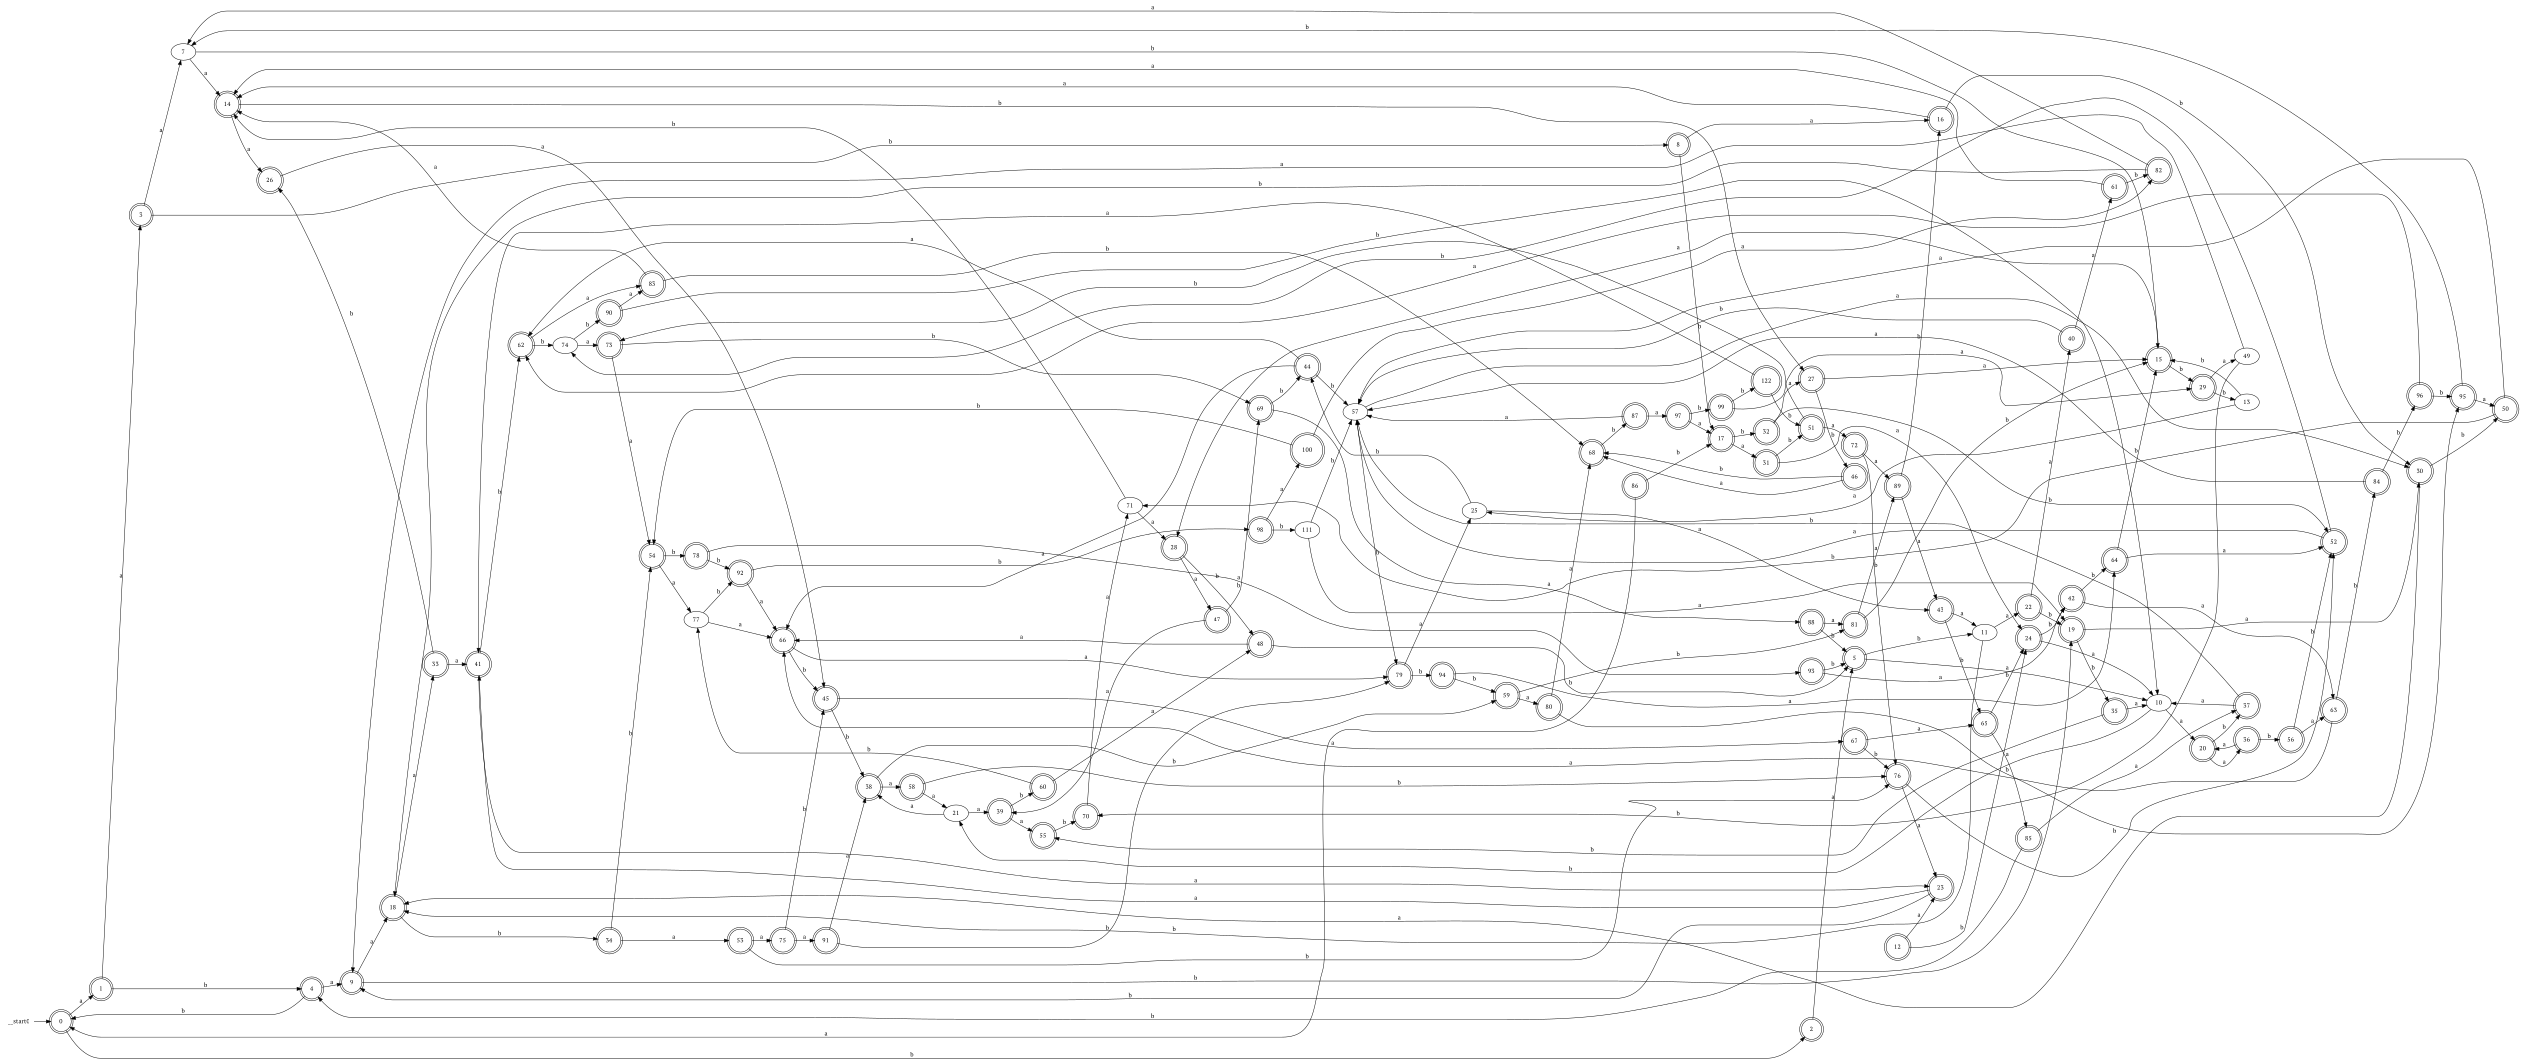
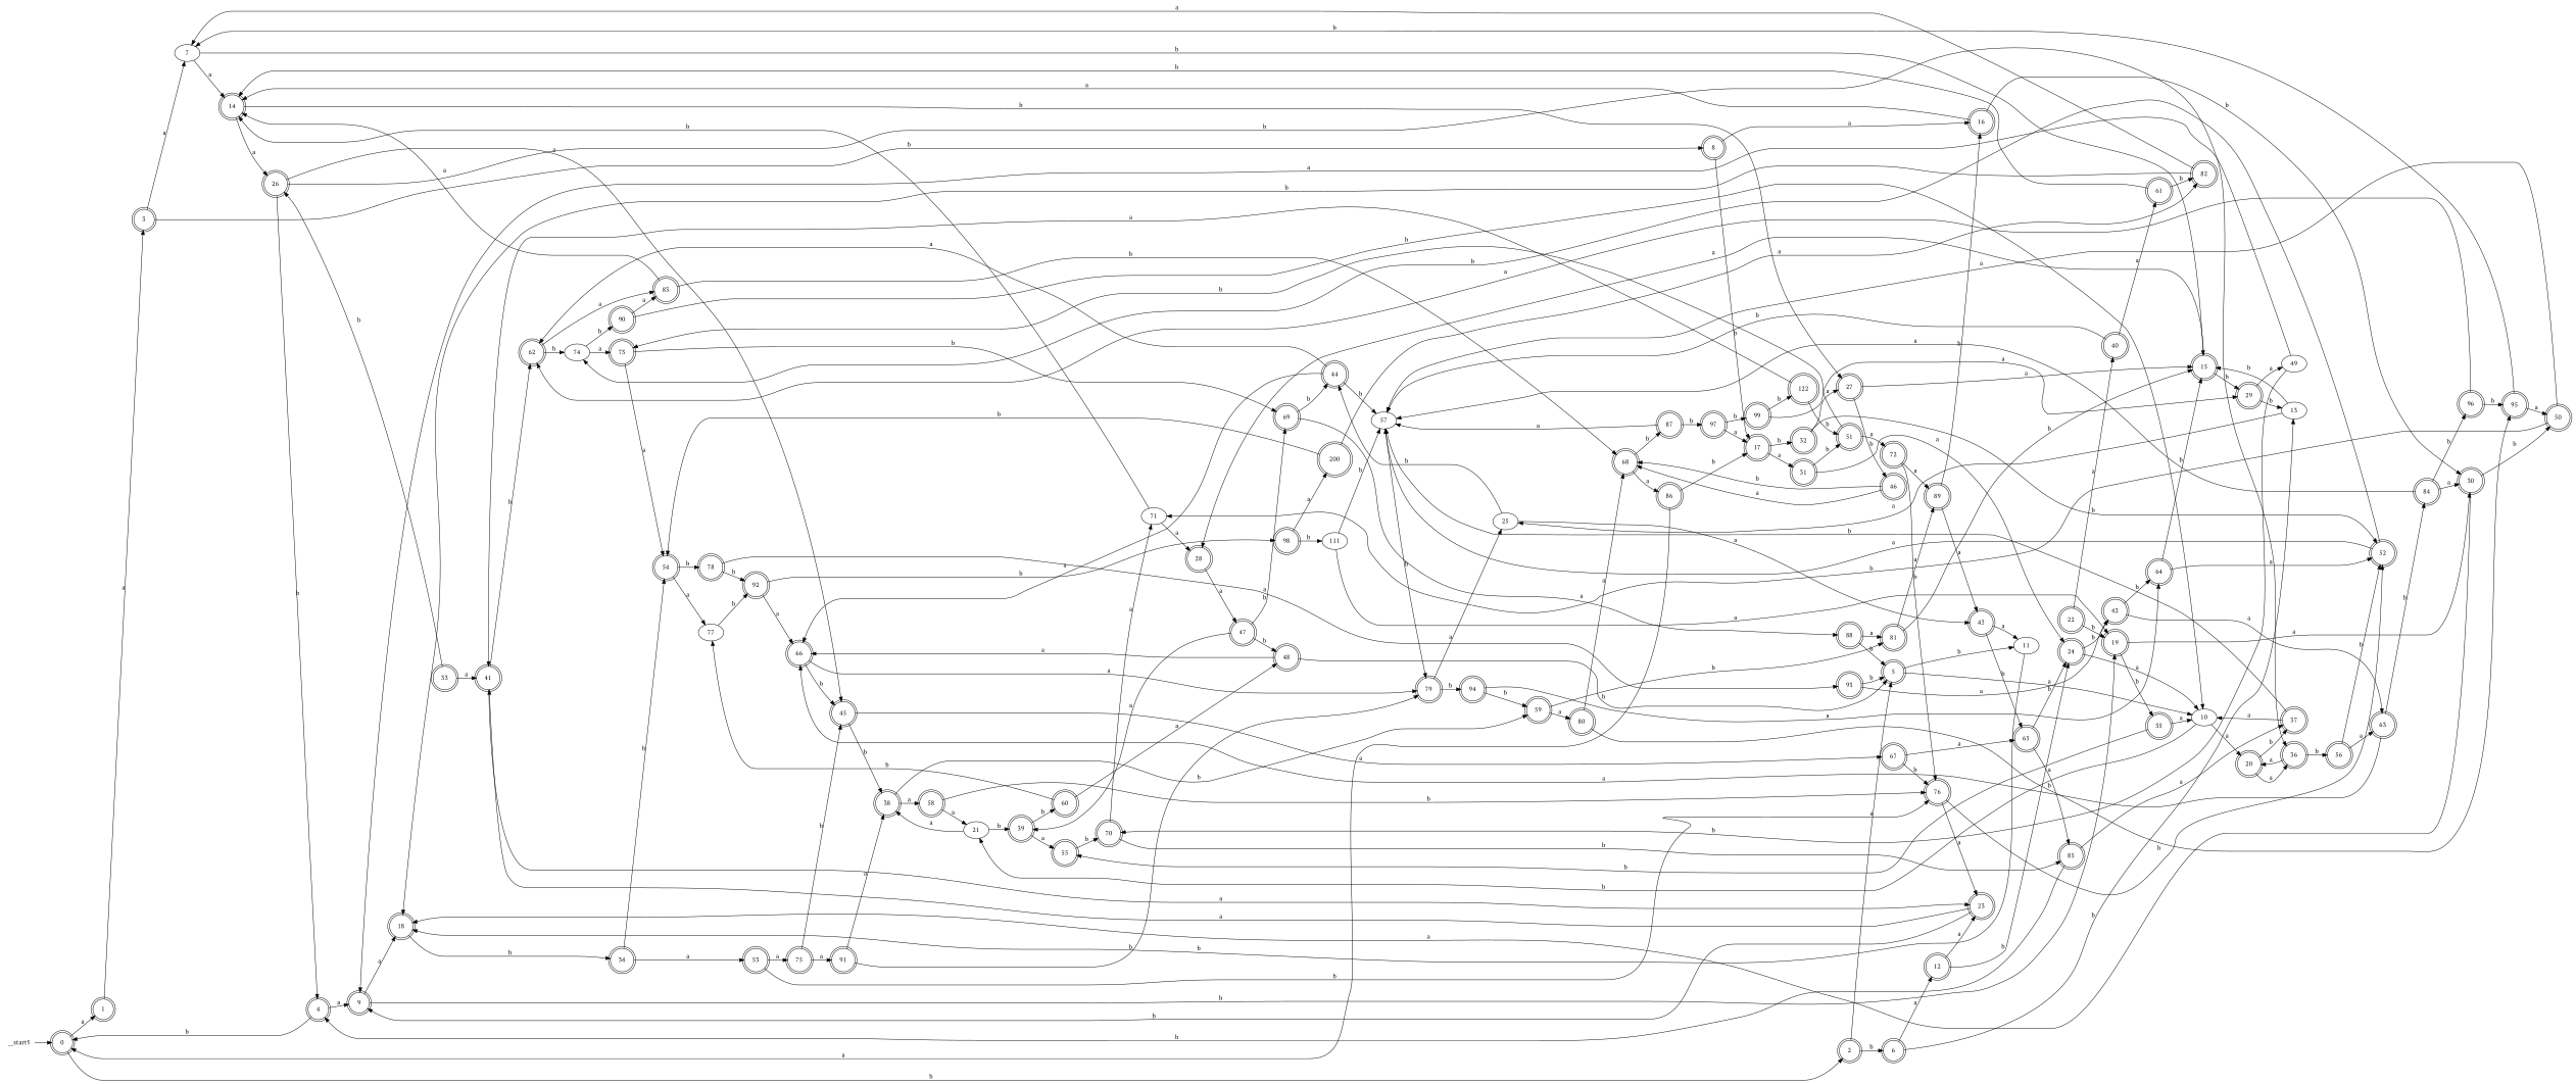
  digraph {
    fontname="PT Serif"
    rankdir=LR
    node [fontname="PT Serif" shape=doublecircle]
    edge [fontname="PT Serif"]
-   __start0 [shape=none]
+   __start0 [shape=none label=__start9]
    0
    1
    2
    3
    4
    5
+   6
    7 [shape=""]
    8
    9
    10 [shape=""]
    11 [shape=""]
    12
    13 [shape=""]
    14
    15
    16
    17
    18
    19
    20
    21 [shape=""]
    22
    23
    24
    25 [shape=""]
    26
    27
    28
    29
    30
    31
    32
    33
    34
    35
    36
    37
    38
    39
    40
    41
    42
    43
    44
    45
    46
    47
    48
    49 [shape=""]
    50
    51
    52
    53
    54
    55
    56
    57 [shape=""]
    58
    59
    60
    61
    62
    63
    64
    65
    66
    67
    68
    69
    70
    71 [shape=""]
    72
    73
    74 [shape=""]
    75
    76
    77 [shape=""]
    78
    79
    80
    81
    82
    83
    84
    85
    86
    87
    88
    89
    90
    91
    92
    93
    94
    95
    96
    97
    98
    99
-   100
+   100 [label=200]
    n103 [label=111 shape=""]
    n104 [label=122]
    __start0 -> 0
    0 -> 1 [label=a]
    0 -> 2 [label=b]
    1 -> 3 [label=a]
-   1 -> 4 [label=b]
+   26 -> 4 [label=b]
    2 -> 5 [label=a]
+   2 -> 6 [label=b]
    3 -> 7 [label=a]
    3 -> 8 [label=b]
    4 -> 0 [label=b]
    4 -> 9 [label=a]
    5 -> 10 [label=a]
    5 -> 11 [label=b]
+   6 -> 12 [label=a]
+   6 -> 13 [label=b]
    7 -> 14 [label=a]
    7 -> 15 [label=b]
    8 -> 16 [label=a]
    8 -> 17 [label=b]
    9 -> 18 [label=a]
    9 -> 19 [label=b]
    10 -> 20 [label=a]
    10 -> 21 [label=b]
    11 -> 18 [label=b]
-   11 -> 22 [label=a]
    12 -> 23 [label=a]
    12 -> 24 [label=b]
    13 -> 15 [label=b]
    13 -> 25 [label=a]
    14 -> 26 [label=a]
    14 -> 27 [label=b]
    15 -> 28 [label=a]
    15 -> 29 [label=b]
    16 -> 14 [label=a]
    16 -> 30 [label=b]
    17 -> 31 [label=a]
    17 -> 32 [label=b]
-   18 -> 33 [label=a]
    18 -> 34 [label=b]
    19 -> 30 [label=a]
    19 -> 35 [label=b]
    20 -> 36 [label=a]
    20 -> 37 [label=b]
    21 -> 38 [label=a]
-   21 -> 39 [label=a]
+   21 -> 39 [label=b]
    22 -> 19 [label=b]
    22 -> 40 [label=a]
    23 -> 9 [label=b]
    23 -> 41 [label=a]
    24 -> 10 [label=a]
    24 -> 42 [label=b]
    25 -> 43 [label=a]
    25 -> 44 [label=b]
+   26 -> 36 [label=b]
    26 -> 45 [label=a]
    27 -> 15 [label=a]
    27 -> 46 [label=b]
    28 -> 47 [label=a]
-   28 -> 48 [label=b]
+   47 -> 48 [label=b]
    29 -> 13 [label=b]
    29 -> 49 [label=a]
    30 -> 18 [label=a]
    30 -> 50 [label=b]
    31 -> 24 [label=a]
    31 -> 51 [label=b]
    32 -> 27 [label=a]
    32 -> 52 [label=b]
    33 -> 26 [label=b]
    33 -> 41 [label=a]
    34 -> 53 [label=a]
    34 -> 54 [label=b]
    35 -> 10 [label=a]
    35 -> 55 [label=b]
    36 -> 20 [label=a]
    36 -> 56 [label=b]
    37 -> 10 [label=a]
    37 -> 57 [label=b]
    38 -> 58 [label=a]
    38 -> 59 [label=b]
    39 -> 55 [label=a]
    39 -> 60 [label=b]
    40 -> 57 [label=b]
    40 -> 61 [label=a]
    41 -> 23 [label=a]
    41 -> 62 [label=b]
    42 -> 63 [label=a]
    42 -> 64 [label=b]
    43 -> 11 [label=a]
    43 -> 65 [label=b]
    44 -> 57 [label=b]
    44 -> 62 [label=a]
    44 -> 66 [label=a]
    45 -> 38 [label=b]
    45 -> 67 [label=a]
    46 -> 68 [label=a]
    46 -> 68 [label=b]
    47 -> 39 [label=a]
    47 -> 69 [label=b]
    48 -> 5 [label=b]
    48 -> 66 [label=a]
    49 -> 9 [label=a]
    49 -> 70 [label=b]
    50 -> 57 [label=a]
    50 -> 71 [label=b]
    51 -> 72 [label=a]
    51 -> 73 [label=b]
    52 -> 57 [label=a]
    52 -> 74 [label=b]
    53 -> 75 [label=a]
    53 -> 76 [label=b]
    54 -> 77 [label=a]
    54 -> 78 [label=b]
    55 -> 70 [label=b]
    56 -> 52 [label=b]
    56 -> 63 [label=a]
-   57 -> 30 [label=a]
+   84 -> 30 [label=a]
    57 -> 79 [label=b]
    58 -> 21 [label=a]
    58 -> 76 [label=b]
    59 -> 80 [label=a]
    59 -> 81 [label=b]
    60 -> 48 [label=a]
    60 -> 77 [label=b]
-   61 -> 14 [label=a]
+   61 -> 14 [label=b]
    61 -> 82 [label=b]
    62 -> 74 [label=b]
    62 -> 83 [label=a]
    63 -> 66 [label=a]
    63 -> 84 [label=b]
    64 -> 15 [label=b]
    64 -> 52 [label=a]
    65 -> 24 [label=b]
    65 -> 85 [label=a]
    66 -> 45 [label=b]
    66 -> 79 [label=a]
    67 -> 65 [label=a]
    67 -> 76 [label=b]
+   68 -> 86 [label=a]
    68 -> 87 [label=b]
    69 -> 44 [label=b]
    69 -> 88 [label=a]
    70 -> 71 [label=a]
+   70 -> 85 [label=b]
    71 -> 14 [label=b]
    71 -> 28 [label=a]
    72 -> 76 [label=b]
    72 -> 89 [label=a]
    73 -> 54 [label=a]
    73 -> 69 [label=b]
    74 -> 73 [label=a]
    74 -> 90 [label=b]
    75 -> 45 [label=b]
    75 -> 91 [label=a]
    76 -> 23 [label=a]
    76 -> 52 [label=b]
-   77 -> 66 [label=a]
    77 -> 92 [label=b]
    78 -> 92 [label=b]
    78 -> 93 [label=a]
    79 -> 25 [label=a]
    79 -> 94 [label=b]
    80 -> 68 [label=a]
    80 -> 95 [label=b]
    81 -> 15 [label=b]
    81 -> 89 [label=a]
    82 -> 7 [label=a]
    82 -> 18 [label=b]
    83 -> 14 [label=a]
    83 -> 68 [label=b]
    84 -> 57 [label=a]
    84 -> 96 [label=b]
    85 -> 4 [label=b]
    85 -> 37 [label=a]
    86 -> 0 [label=a]
    86 -> 17 [label=b]
    87 -> 57 [label=a]
-   87 -> 97 [label=a]
+   87 -> 97 [label=b]
    88 -> 5 [label=b]
    88 -> 81 [label=a]
    89 -> 16 [label=b]
    89 -> 43 [label=a]
    90 -> 10 [label=b]
    90 -> 83 [label=a]
    91 -> 38 [label=a]
    91 -> 79 [label=b]
    92 -> 66 [label=a]
    92 -> 98 [label=b]
    93 -> 5 [label=b]
    93 -> 42 [label=a]
    94 -> 59 [label=b]
    94 -> 64 [label=a]
    95 -> 7 [label=b]
    95 -> 50 [label=a]
    96 -> 62 [label=a]
    96 -> 95 [label=b]
    97 -> 17 [label=a]
    97 -> 99 [label=b]
    98 -> 100 [label=a]
    98 -> n103 [label=b]
    99 -> 29 [label=a]
    99 -> n104 [label=b]
    100 -> 54 [label=b]
    100 -> 82 [label=a]
    n103 -> 19 [label=a]
    n103 -> 57 [label=b]
    n104 -> 41 [label=a]
    n104 -> 51 [label=b]
  }
